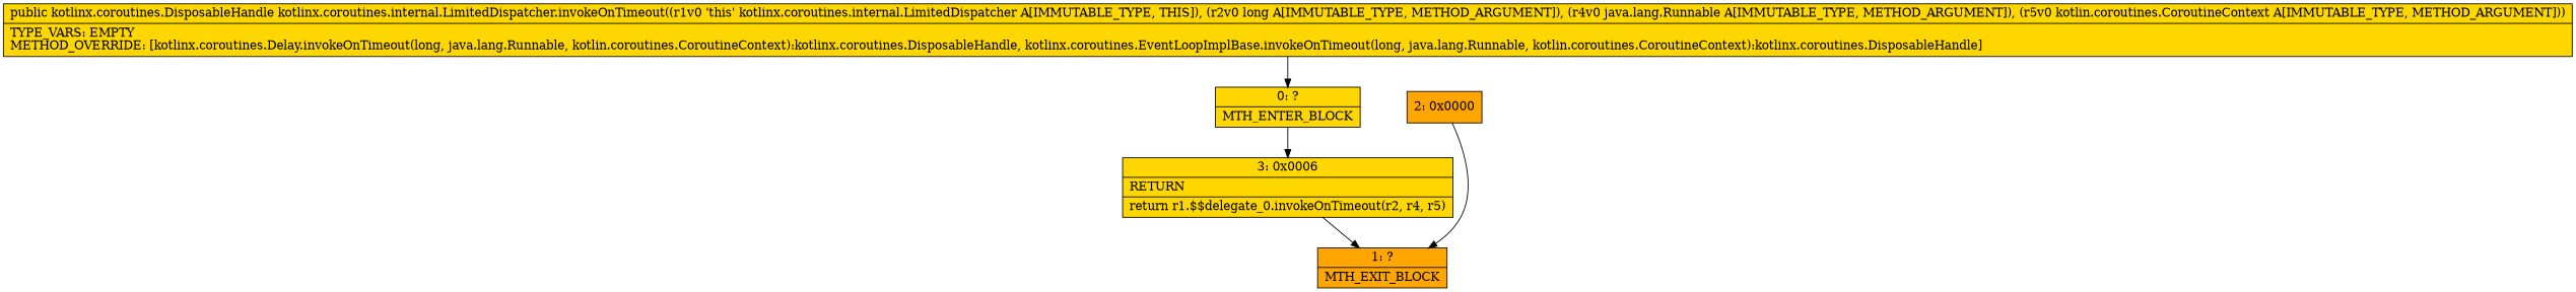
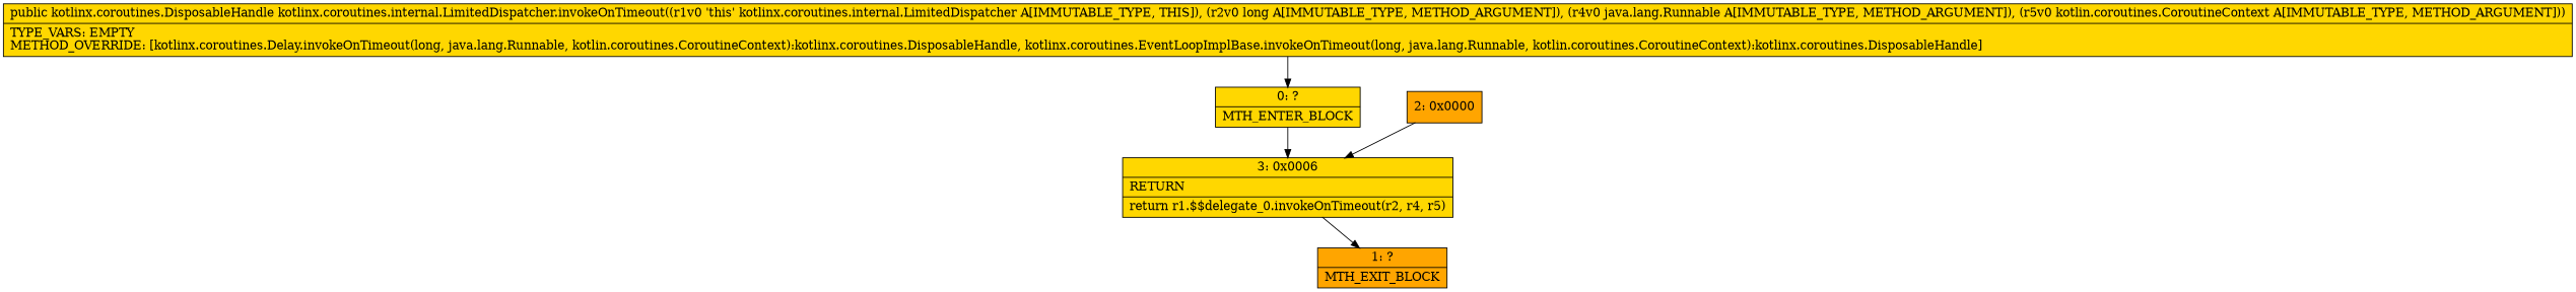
  digraph {
    node [fillcolor=gold shape=record style=filled]
    n1 [label="{0\:\ ?|MTH_ENTER_BLOCK\l}"]
    n2 [label="{3\:\ 0x0006|RETURN\l|return r1.$$delegate_0.invokeOnTimeout(r2, r4, r5)\l}"]
    n3 [fillcolor=orange label="{2\:\ 0x0000}"]
    n4 [fillcolor=orange label="{1\:\ ?|MTH_EXIT_BLOCK\l}"]
    n5 [label="{public kotlinx.coroutines.DisposableHandle kotlinx.coroutines.internal.LimitedDispatcher.invokeOnTimeout((r1v0 'this' kotlinx.coroutines.internal.LimitedDispatcher A[IMMUTABLE_TYPE, THIS]), (r2v0 long A[IMMUTABLE_TYPE, METHOD_ARGUMENT]), (r4v0 java.lang.Runnable A[IMMUTABLE_TYPE, METHOD_ARGUMENT]), (r5v0 kotlin.coroutines.CoroutineContext A[IMMUTABLE_TYPE, METHOD_ARGUMENT]))  | TYPE_VARS: EMPTY\lMETHOD_OVERRIDE: [kotlinx.coroutines.Delay.invokeOnTimeout(long, java.lang.Runnable, kotlin.coroutines.CoroutineContext):kotlinx.coroutines.DisposableHandle, kotlinx.coroutines.EventLoopImplBase.invokeOnTimeout(long, java.lang.Runnable, kotlin.coroutines.CoroutineContext):kotlinx.coroutines.DisposableHandle]\l}"]
    n1 -> n2
    n2 -> n4
-   n3 -> n4
+   n3 -> n2
    n5 -> n1
  }
